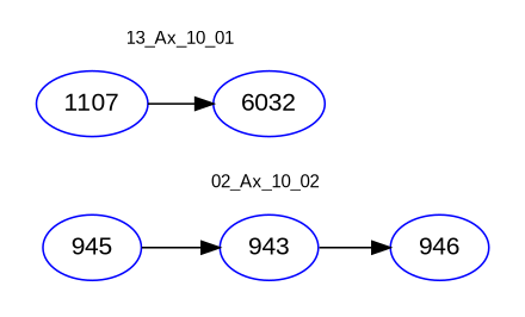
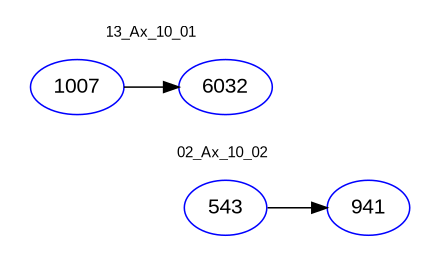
  digraph {
    fontname="Liberation Sans"
    rankdir=LR
    node [color=blue fontname="Liberation Sans"]
    edge [color=black fontname="Liberation Sans"]
-   n1 [label=945]
-   n2 [label=943]
-   n3 [label=946]
-   n4 [label=1107]
+   n2 [label=543]
+   n3 [label=941]
+   n4 [label=1007]
    n5 [label=6032]
    subgraph cluster_1 {
      color=white
      fontsize=10
      label="02_Ax_10_02"
-     n1
      n2
      n3
    }
    subgraph cluster_2 {
      color=white
      fontsize=10
      label="13_Ax_10_01"
      n4
      n5
    }
-   n1 -> n2
    n2 -> n3
    n4 -> n5
  }
